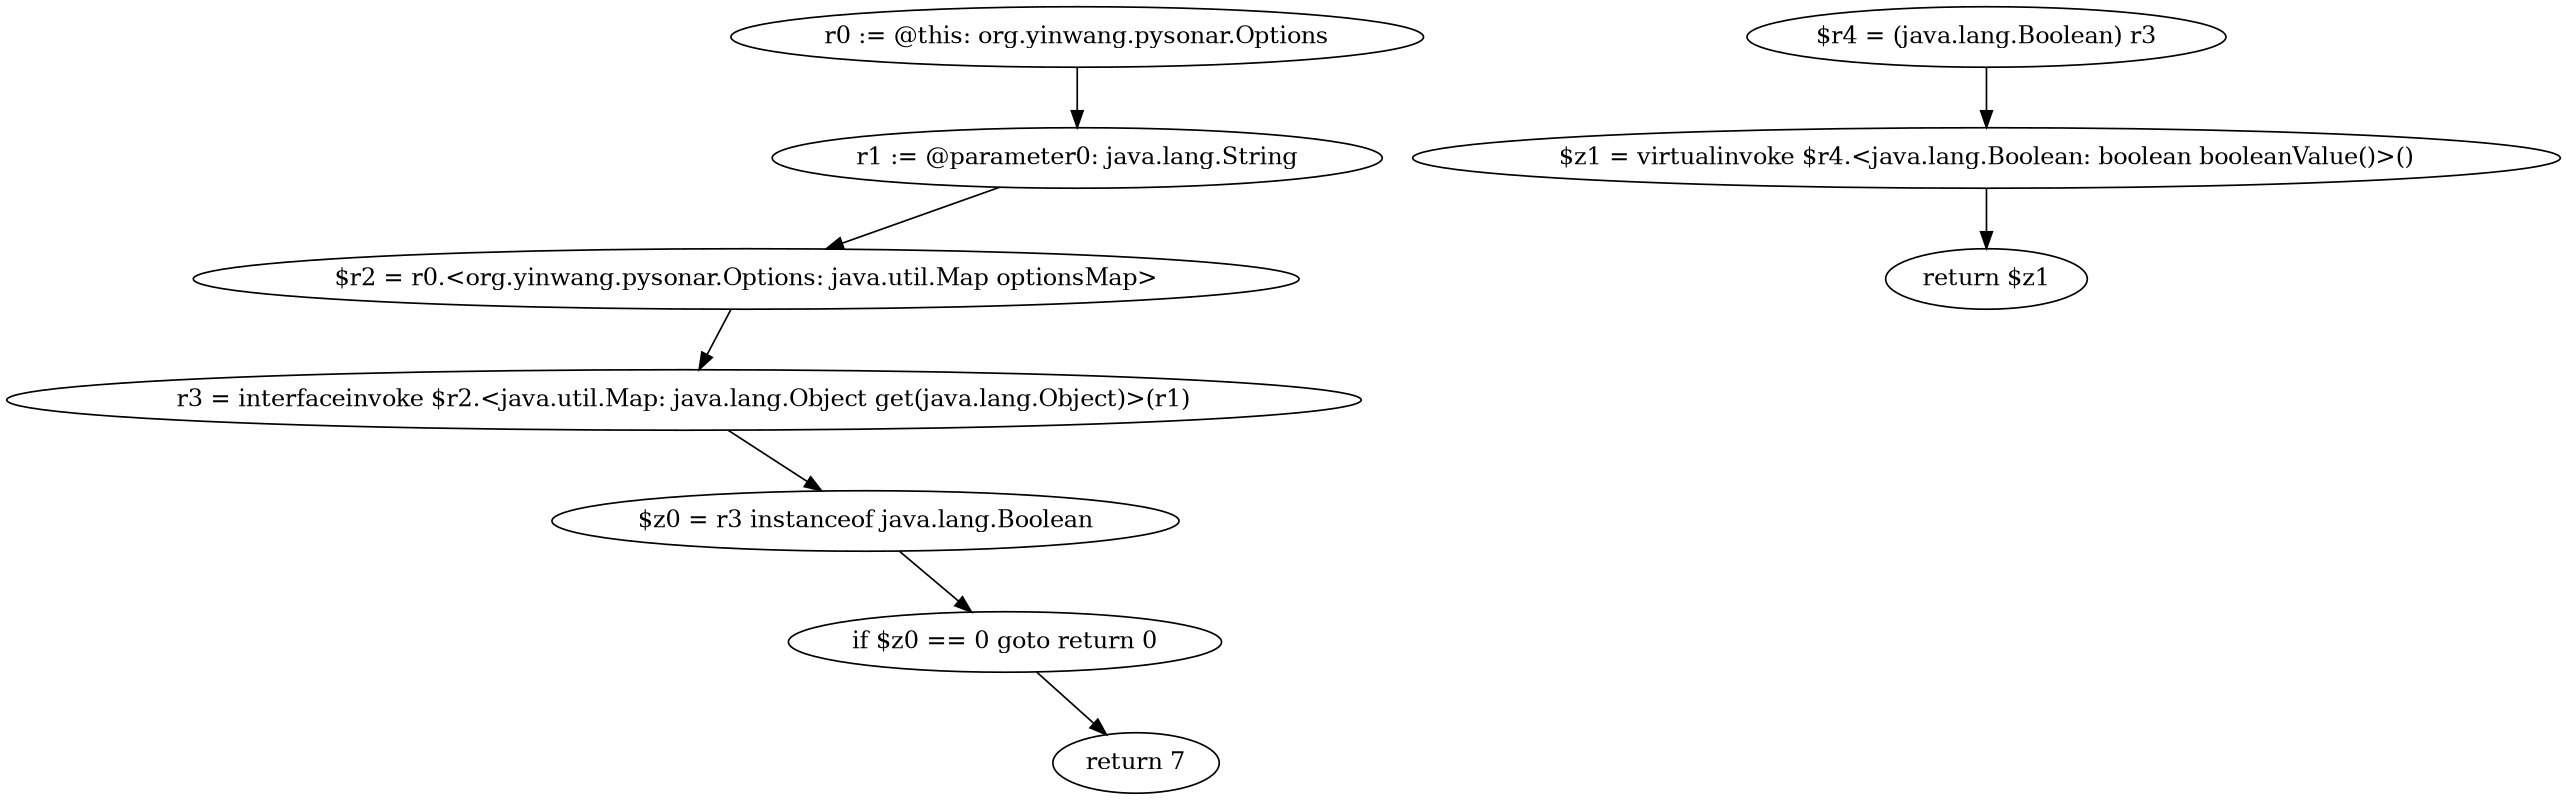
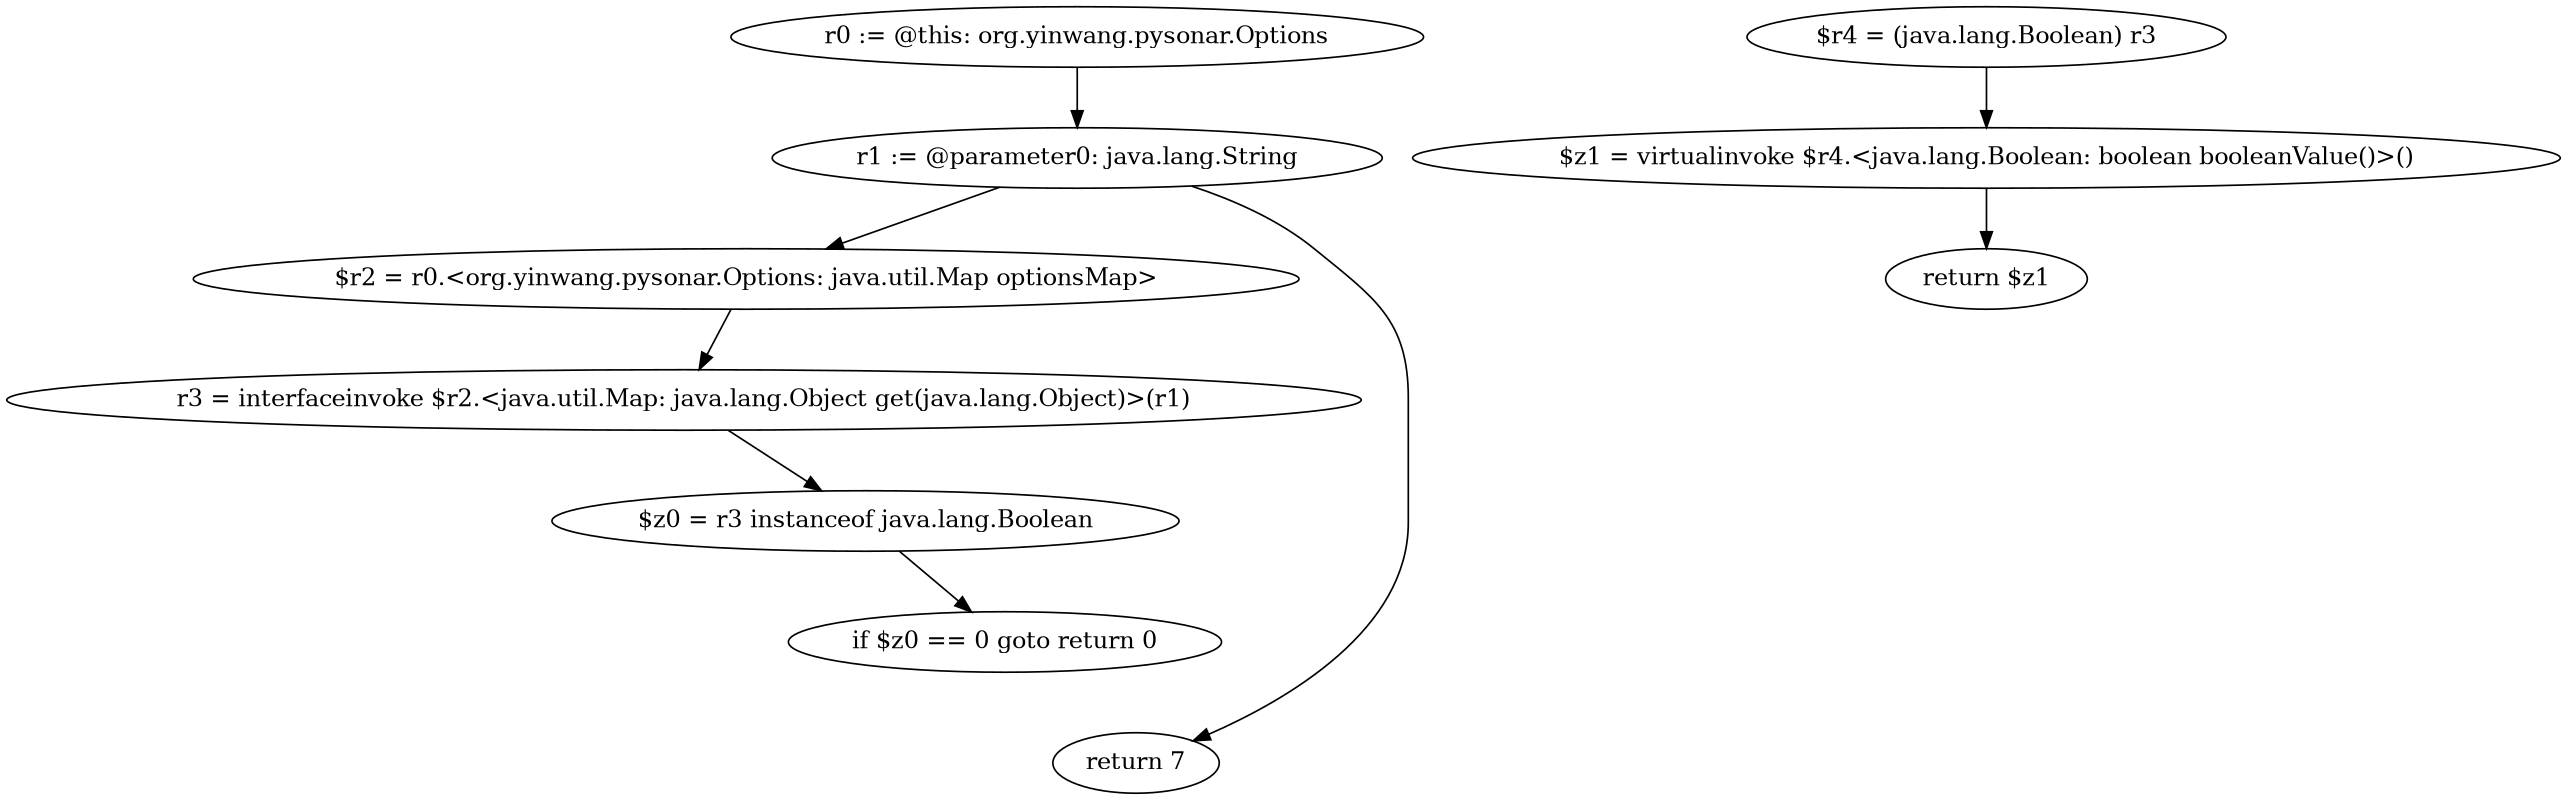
  digraph {
    "r0 := @this: org.yinwang.pysonar.Options"
    "r1 := @parameter0: java.lang.String"
    "$r2 = r0.<org.yinwang.pysonar.Options: java.util.Map optionsMap>"
    "r3 = interfaceinvoke $r2.<java.util.Map: java.lang.Object get(java.lang.Object)>(r1)"
    "$z0 = r3 instanceof java.lang.Boolean"
    "if $z0 == 0 goto return 0"
    n7 [label="return 7"]
    "$r4 = (java.lang.Boolean) r3"
    "$z1 = virtualinvoke $r4.<java.lang.Boolean: boolean booleanValue()>()"
    "return $z1"
    "r0 := @this: org.yinwang.pysonar.Options" -> "r1 := @parameter0: java.lang.String"
    "r1 := @parameter0: java.lang.String" -> "$r2 = r0.<org.yinwang.pysonar.Options: java.util.Map optionsMap>"
    "$r2 = r0.<org.yinwang.pysonar.Options: java.util.Map optionsMap>" -> "r3 = interfaceinvoke $r2.<java.util.Map: java.lang.Object get(java.lang.Object)>(r1)"
    "r3 = interfaceinvoke $r2.<java.util.Map: java.lang.Object get(java.lang.Object)>(r1)" -> "$z0 = r3 instanceof java.lang.Boolean"
    "$z0 = r3 instanceof java.lang.Boolean" -> "if $z0 == 0 goto return 0"
-   "if $z0 == 0 goto return 0" -> n7
+   "r1 := @parameter0: java.lang.String" -> n7
    "$r4 = (java.lang.Boolean) r3" -> "$z1 = virtualinvoke $r4.<java.lang.Boolean: boolean booleanValue()>()"
    "$z1 = virtualinvoke $r4.<java.lang.Boolean: boolean booleanValue()>()" -> "return $z1"
  }
